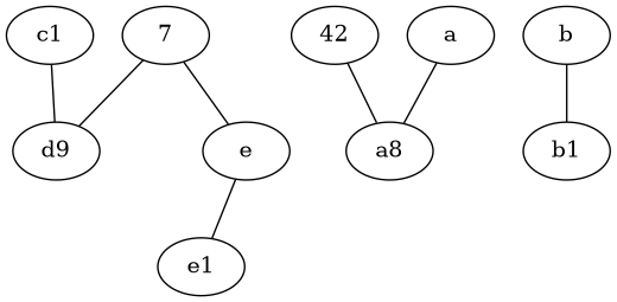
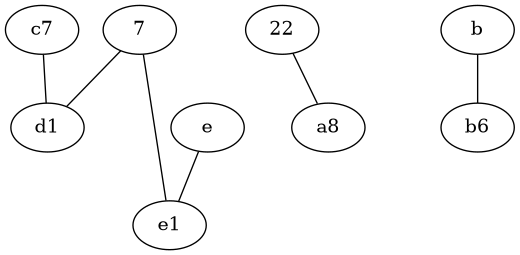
  graph {
    node [labelfontsize=50]
-   c1
-   d1 [label=d9]
+   c1 [label=c7]
+   d1
    n3 [label=a8]
-   22 [label=42]
+   22
    7
    e1
    e
    b
-   b1
-   a
+   b1 [label=b6]
    c1 -- d1
    22 -- n3
    7 -- d1
-   7 -- e
+   7 -- e1
    e -- e1
    b -- b1
-   a -- n3
  }
